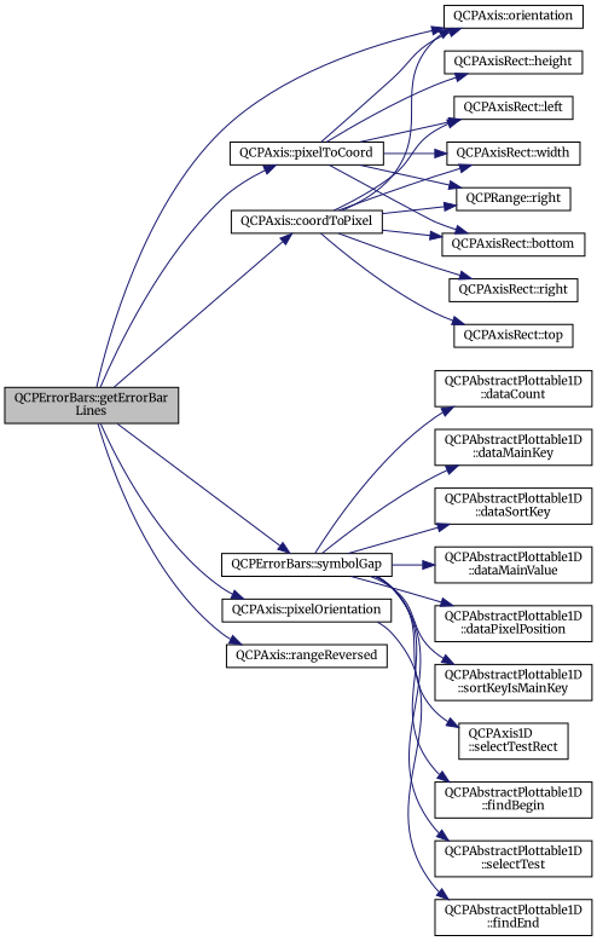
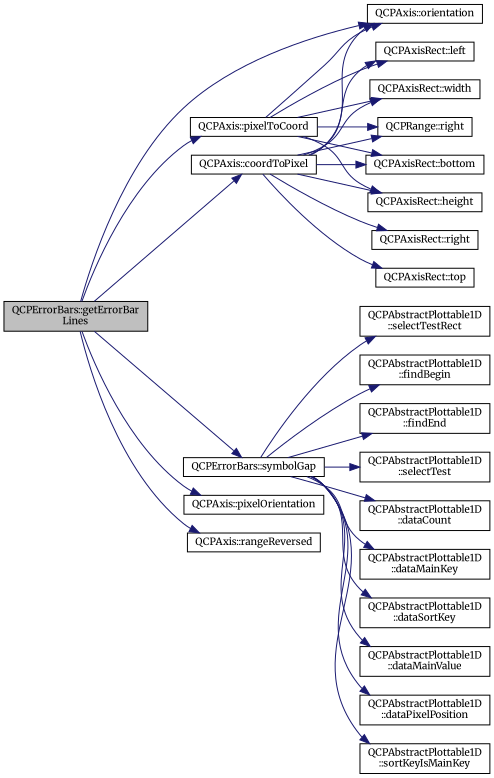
  digraph {
    fontname=Merriweather
    rankdir=LR
    node [color=black fillcolor=white fontname=Merriweather fontsize=10 shape=record style=filled]
    edge [color=midnightblue fontname=Merriweather fontsize=10 labelfontname=Helvetica labelfontsize=10 style=solid]
    n1 [fillcolor=grey75 fontcolor=black height=0.2 label="QCPErrorBars::getErrorBar\lLines" width=0.4]
    n2 [height=0.2 label="QCPAxis::orientation" width=0.4]
    n3 [height=0.2 label="QCPAxis::pixelToCoord" width=0.4]
    n4 [height=0.2 label="QCPErrorBars::symbolGap" width=0.4]
    n5 [height=0.2 label="QCPAxis::pixelOrientation" width=0.4]
    n6 [height=0.2 label="QCPAxis::coordToPixel" width=0.4]
    n7 [height=0.2 label="QCPAxis::rangeReversed" width=0.4]
    n8 [height=0.2 label="QCPAxisRect::left" width=0.4]
    n9 [height=0.2 label="QCPAxisRect::width" width=0.4]
    n10 [height=0.2 label="QCPRange::right" width=0.4]
    n11 [height=0.2 label="QCPAxisRect::bottom" width=0.4]
    n12 [height=0.2 label="QCPAxisRect::height" width=0.4]
    n13 [height=0.2 label="QCPAbstractPlottable1D\l::dataCount" width=0.4]
    n14 [height=0.2 label="QCPAbstractPlottable1D\l::dataMainKey" width=0.4]
    n15 [height=0.2 label="QCPAbstractPlottable1D\l::dataSortKey" width=0.4]
    n16 [height=0.2 label="QCPAbstractPlottable1D\l::dataMainValue" width=0.4]
    n17 [height=0.2 label="QCPAbstractPlottable1D\l::dataPixelPosition" width=0.4]
    n18 [height=0.2 label="QCPAbstractPlottable1D\l::sortKeyIsMainKey" width=0.4]
-   n19 [height=0.2 label="QCPAxis1D\l::selectTestRect" width=0.4]
+   n19 [height=0.2 label="QCPAbstractPlottable1D\l::selectTestRect" width=0.4]
    n20 [height=0.2 label="QCPAbstractPlottable1D\l::findBegin" width=0.4]
    n21 [height=0.2 label="QCPAbstractPlottable1D\l::findEnd" width=0.4]
    n22 [height=0.2 label="QCPAbstractPlottable1D\l::selectTest" width=0.4]
    n23 [height=0.2 label="QCPAxisRect::right" width=0.4]
    n24 [height=0.2 label="QCPAxisRect::top" width=0.4]
    n1 -> n2
    n1 -> n3
    n1 -> n4
    n1 -> n5
    n1 -> n6
    n1 -> n7
    n3 -> n2
    n3 -> n8
    n3 -> n9
    n3 -> n10
    n3 -> n11
    n3 -> n12
    n4 -> n13
    n4 -> n14
    n4 -> n15
    n4 -> n16
    n4 -> n17
    n4 -> n18
    n4 -> n19
    n4 -> n20
-   n5 -> n21
+   n4 -> n21
    n4 -> n22
    n6 -> n2
    n6 -> n8
    n6 -> n9
    n6 -> n10
    n6 -> n11
+   n6 -> n12
    n6 -> n23
    n6 -> n24
  }
